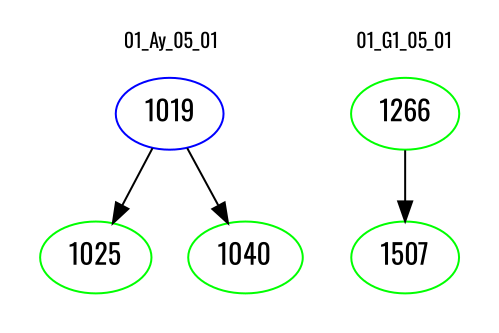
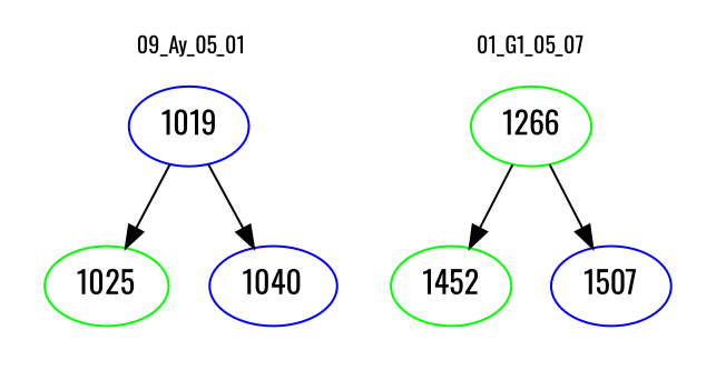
  digraph {
    fontname=Oswald
    node [color=blue fontname=Oswald]
    edge [color=black fontname=Oswald]
    n1 [label=1019]
    n2 [color=green label=1025]
-   n3 [color=green label=1040]
+   n3 [label=1040]
    n4 [color=green label=1266]
-   n6 [color=green label=1507]
+   n5 [color=green label=1452]
+   n6 [label=1507]
    subgraph cluster_1 {
      color=white
      fontsize=10
-     label="01_Ay_05_01"
+     label="09_Ay_05_01"
      n1
      n2
      n3
    }
    subgraph cluster_2 {
      color=white
      fontsize=10
-     label="01_G1_05_01"
+     label="01_G1_05_07"
      n4
+     n5
      n6
    }
    n1 -> n2
    n1 -> n3
+   n4 -> n5
    n4 -> n6
  }
